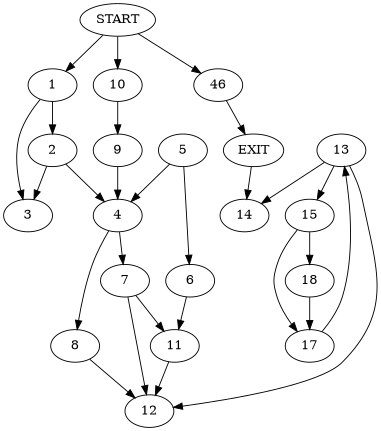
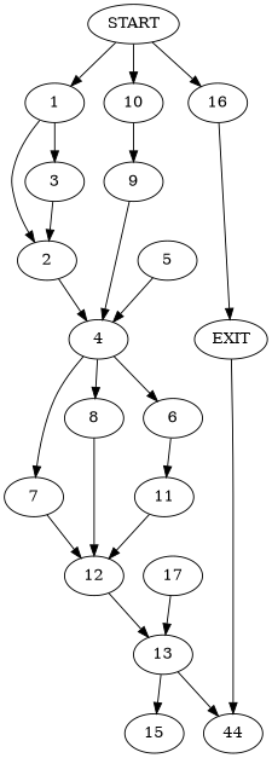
  digraph {
    n1 [label=START]
    1
    10
-   16 [label=46]
+   16
    2
    3
    9
    n8 [label=EXIT]
-   14
+   14 [label=44]
    4
    7
    8
    5
    6
    11
    12
    13
    15
    17
-   18
    n1 -> 1
    n1 -> 10
    n1 -> 16
    1 -> 2
    1 -> 3
    10 -> 9
    16 -> n8
    2 -> 4
-   2 -> 3
+   3 -> 2
    9 -> 4
    n8 -> 14
    4 -> 7
    4 -> 8
-   7 -> 11
    7 -> 12
    8 -> 12
    5 -> 4
-   5 -> 6
+   4 -> 6
    6 -> 11
    11 -> 12
-   13 -> 12
+   12 -> 13
    13 -> 14
    13 -> 15
-   15 -> 17
-   15 -> 18
    17 -> 13
-   18 -> 17
  }
